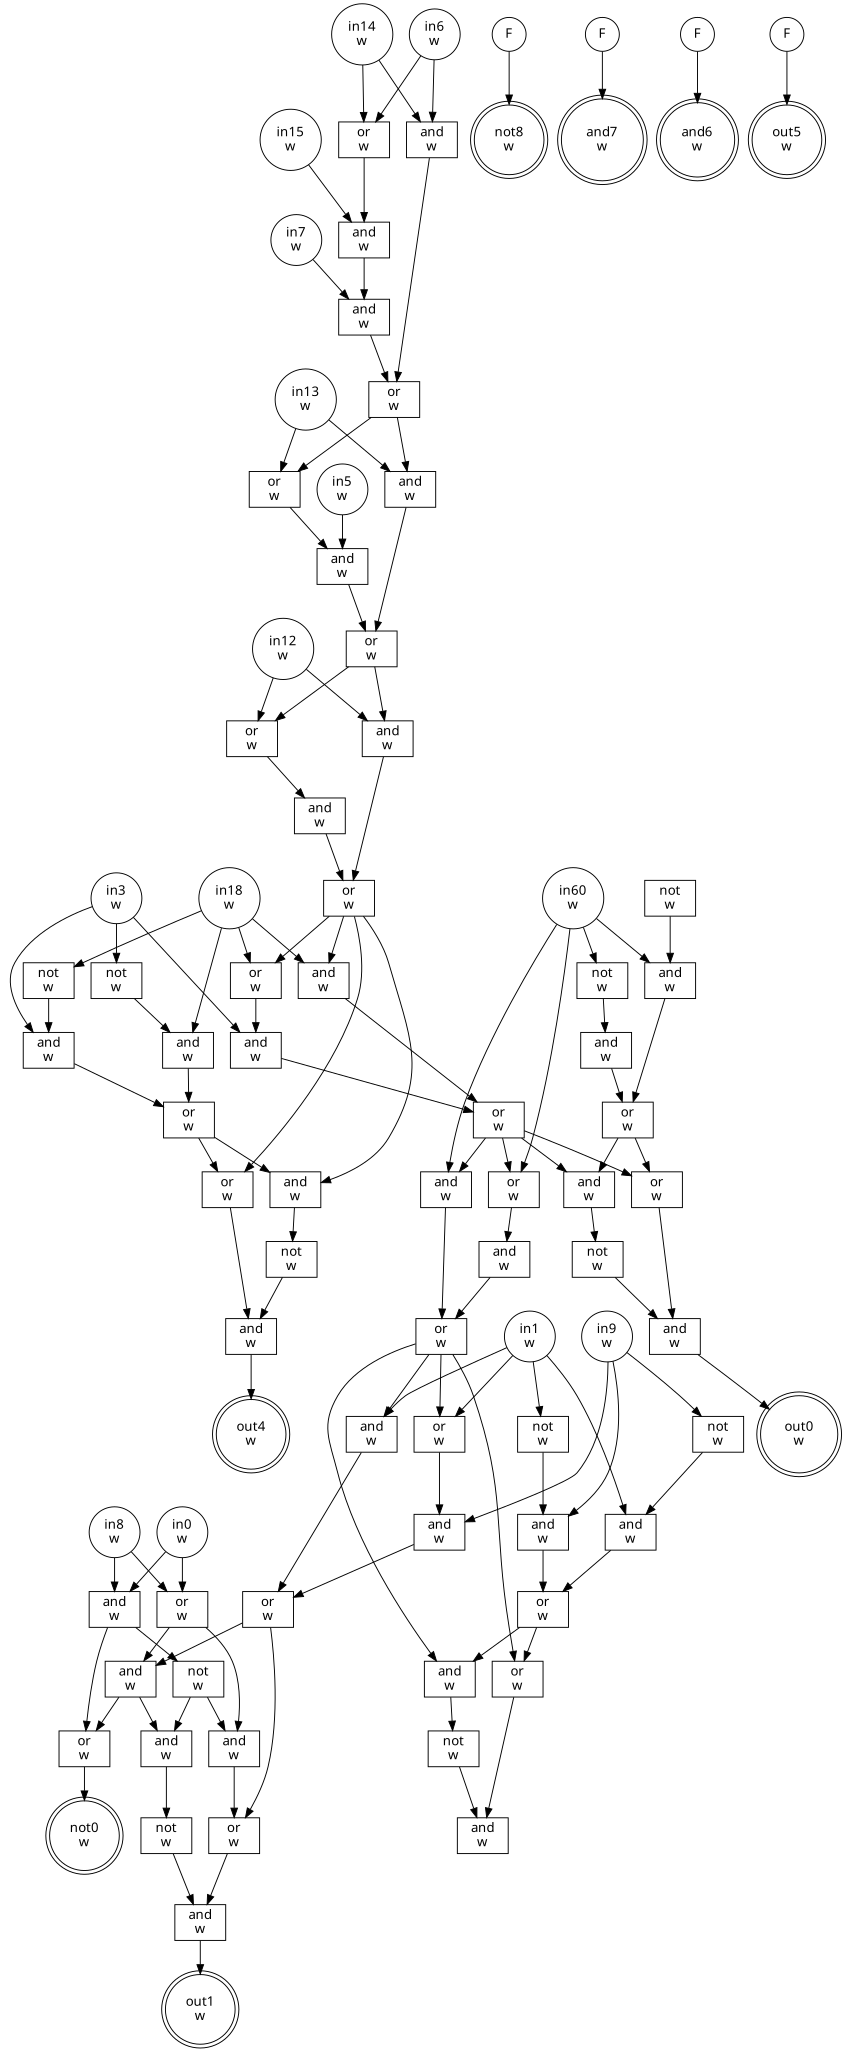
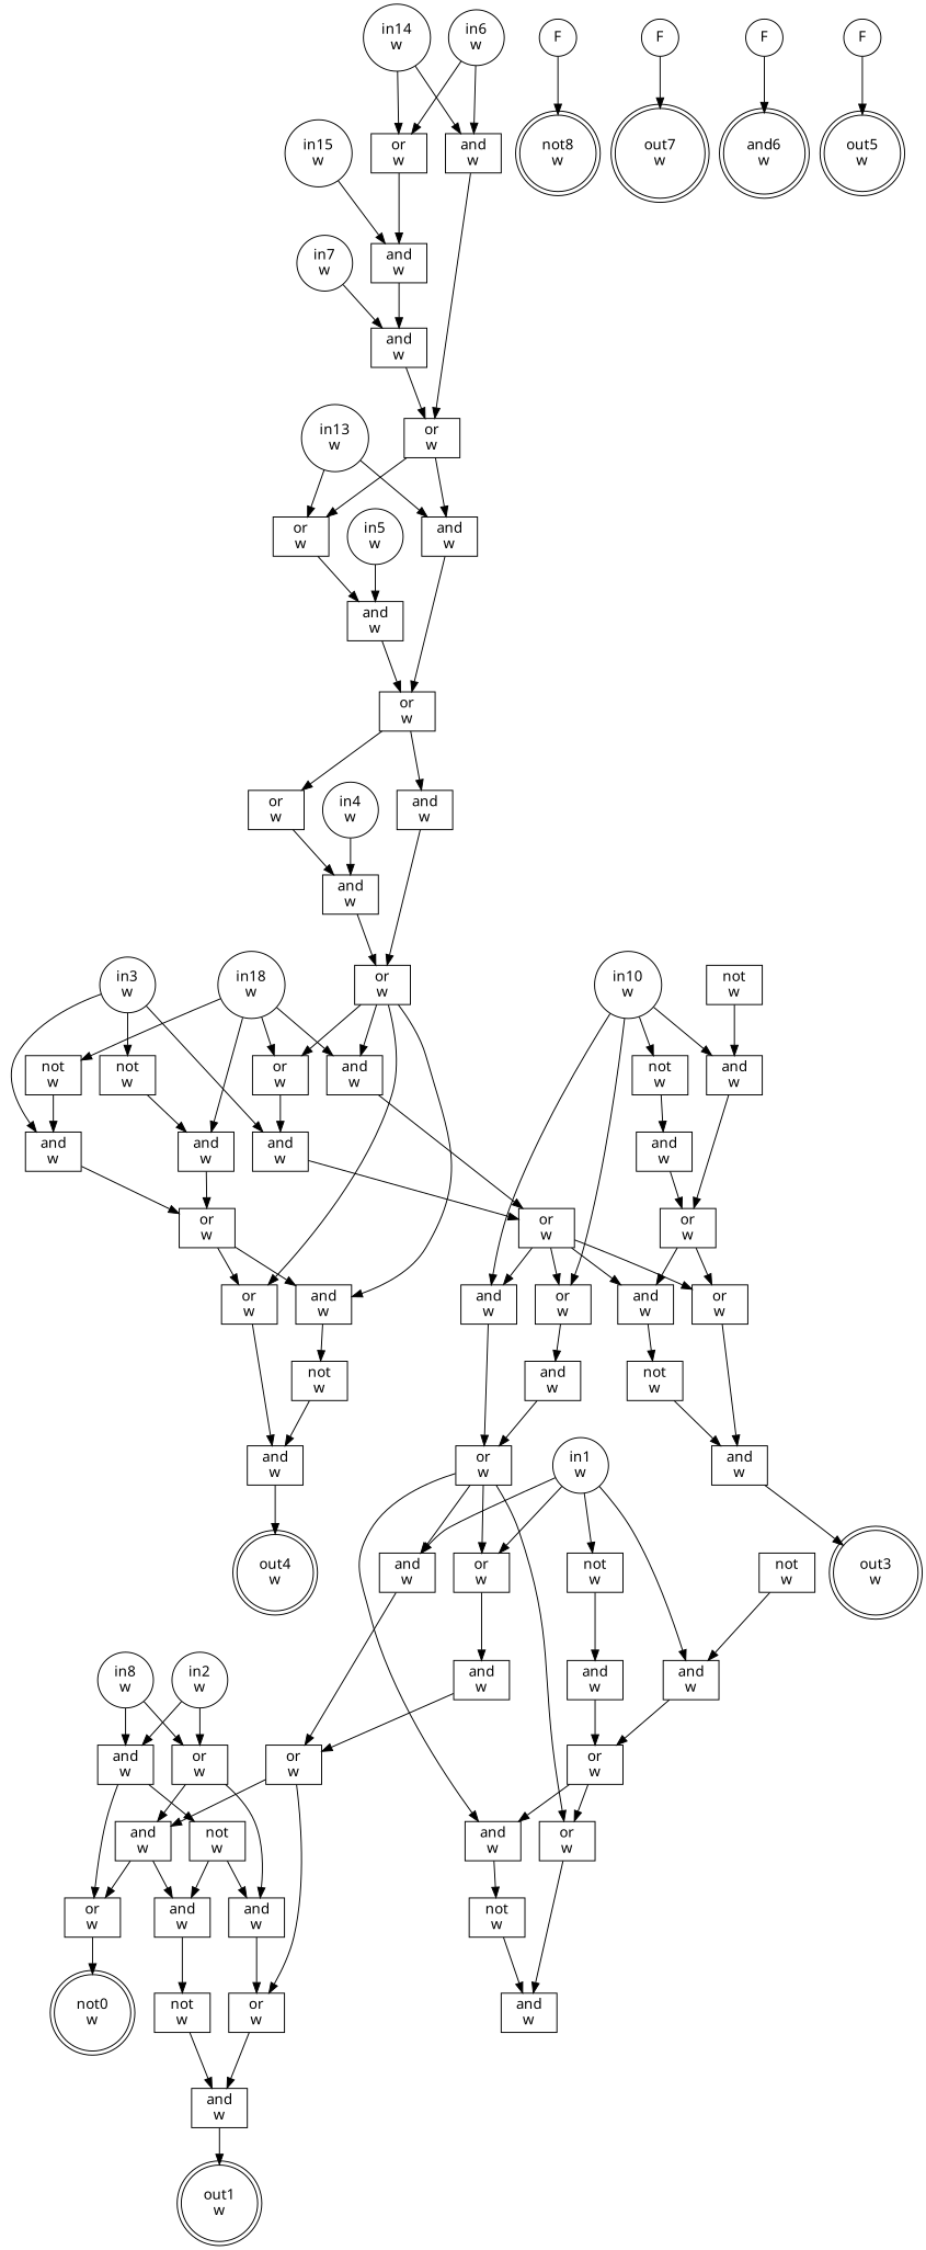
  digraph {
    node [fillcolor=white fontname=geneva shape=rect style=filled]
    edge [fontcolor=forestgreen fontname=Geneva]
-   n1 [label="in0\nw" shape=circle]
+   n1 [label="in2\nw" shape=circle]
    n2 [label="and\nw"]
    n3 [label="or\nw"]
    n4 [label="not\nw"]
    n5 [label="or\nw"]
    n6 [label="and\nw"]
    n7 [label="and\nw"]
    n8 [label="in1\nw" shape=circle]
    n9 [label="and\nw"]
    n10 [label="or\nw"]
    n11 [label="and\nw"]
    n12 [label="not\nw"]
    n13 [label="or\nw"]
    n14 [label="and\nw"]
    n15 [label="or\nw"]
    n16 [label="and\nw"]
    n17 [label="and\nw"]
    n18 [label="or\nw"]
    n19 [label="and\nw"]
    n20 [label="or\nw"]
    n21 [label="not\nw"]
    n22 [label="and\nw"]
    n23 [label="in3\nw" shape=circle]
    n24 [label="and\nw"]
    n25 [label="and\nw"]
    n26 [label="not\nw"]
    n27 [label="or\nw"]
    n28 [label="or\nw"]
    n29 [label="and\nw"]
+   n30 [label="in4\nw" shape=circle]
    n31 [label="and\nw"]
    n32 [label="or\nw"]
    n33 [label="in5\nw" shape=circle]
    n34 [label="and\nw"]
    n35 [label="or\nw"]
    n36 [label="in6\nw" shape=circle]
    n37 [label="or\nw"]
    n38 [label="and\nw"]
    n39 [label="and\nw"]
    n40 [label="or\nw"]
    n41 [label="in7\nw" shape=circle]
    n42 [label="and\nw"]
    n43 [label="in8\nw" shape=circle]
-   n44 [label="in9\nw" shape=circle]
    n45 [label="not\nw"]
-   n46 [label="in60\nw" shape=circle]
+   n46 [label="in10\nw" shape=circle]
    n47 [label="not\nw"]
    n48 [label="or\nw"]
    n49 [label="and\nw"]
    n50 [label="in18\nw" shape=circle]
    n51 [label="not\nw"]
    n52 [label="or\nw"]
    n53 [label="and\nw"]
-   n54 [label="in12\nw" shape=circle]
    n55 [label="or\nw"]
    n56 [label="and\nw"]
    n57 [label="in13\nw" shape=circle]
    n58 [label="or\nw"]
    n59 [label="and\nw"]
    n60 [label="in14\nw" shape=circle]
    n61 [label="in15\nw" shape=circle]
    n62 [label=F shape=circle]
    n63 [label="not8\nw" shape=doublecircle]
    n64 [label=F shape=circle]
-   n65 [label="and7\nw" shape=doublecircle]
+   n65 [label="out7\nw" shape=doublecircle]
    n66 [label=F shape=circle]
    n67 [label="and6\nw" shape=doublecircle]
    n68 [label=F shape=circle]
    n69 [label="out5\nw" shape=doublecircle]
    n70 [label="and\nw"]
    n71 [label="or\nw"]
    n72 [label="not\nw"]
    n73 [label="and\nw"]
    n74 [label="and\nw"]
    n75 [label="or\nw"]
    n76 [label="not\nw"]
    n77 [label="and\nw"]
    n78 [label="and\nw"]
    n79 [label="or\nw"]
    n80 [label="out4\nw" shape=doublecircle]
    n81 [label="not\nw"]
    n82 [label="and\nw"]
-   n83 [label="out0\nw" shape=doublecircle]
+   n83 [label="out3\nw" shape=doublecircle]
    n84 [label="or\nw"]
    n85 [label="and\nw"]
    n86 [label="and\nw"]
    n87 [label="not0\nw" shape=doublecircle]
    n88 [label="not\nw"]
    n89 [label="out1\nw" shape=doublecircle]
    n1 -> n2
    n1 -> n3
    n2 -> n4
    n2 -> n5
    n3 -> n6
    n3 -> n7
    n4 -> n7
    n4 -> n86
    n5 -> n87
    n6 -> n5
    n6 -> n86
    n7 -> n84
    n8 -> n9
    n8 -> n10
    n8 -> n11
    n8 -> n12
    n9 -> n13
    n10 -> n14
    n11 -> n15
    n12 -> n16
    n13 -> n78
    n13 -> n79
    n14 -> n15
    n15 -> n6
    n15 -> n84
    n16 -> n13
    n17 -> n18
    n18 -> n74
    n18 -> n75
    n19 -> n20
    n20 -> n10
    n20 -> n11
    n20 -> n78
    n20 -> n79
    n21 -> n22
    n22 -> n18
    n23 -> n24
    n23 -> n25
    n23 -> n26
    n24 -> n27
    n25 -> n28
    n26 -> n29
    n27 -> n70
    n27 -> n71
    n28 -> n48
    n28 -> n49
    n28 -> n74
    n28 -> n75
    n29 -> n27
+   n30 -> n31
    n31 -> n32
    n32 -> n52
    n32 -> n53
    n32 -> n70
    n32 -> n71
    n33 -> n34
    n34 -> n35
    n35 -> n55
    n35 -> n56
    n36 -> n37
    n36 -> n38
    n37 -> n39
    n38 -> n40
    n39 -> n42
    n40 -> n58
    n40 -> n59
    n41 -> n42
    n42 -> n40
    n43 -> n2
    n43 -> n3
-   n44 -> n14
-   n44 -> n16
-   n44 -> n45
    n45 -> n9
    n46 -> n22
    n46 -> n47
    n46 -> n48
    n46 -> n49
    n47 -> n17
    n48 -> n19
    n49 -> n20
    n50 -> n29
    n50 -> n51
    n50 -> n52
    n50 -> n53
    n51 -> n24
    n52 -> n25
    n53 -> n28
-   n54 -> n55
-   n54 -> n56
    n55 -> n31
    n56 -> n32
    n57 -> n58
    n57 -> n59
    n58 -> n34
    n59 -> n35
    n60 -> n37
    n60 -> n38
    n61 -> n39
    n62 -> n63
    n64 -> n65
    n66 -> n67
    n68 -> n69
    n70 -> n72
    n71 -> n73
    n72 -> n73
    n73 -> n80
    n74 -> n76
    n75 -> n77
    n76 -> n77
    n77 -> n83
    n78 -> n81
    n79 -> n82
    n81 -> n82
    n84 -> n85
    n85 -> n89
    n86 -> n88
    n88 -> n85
  }
